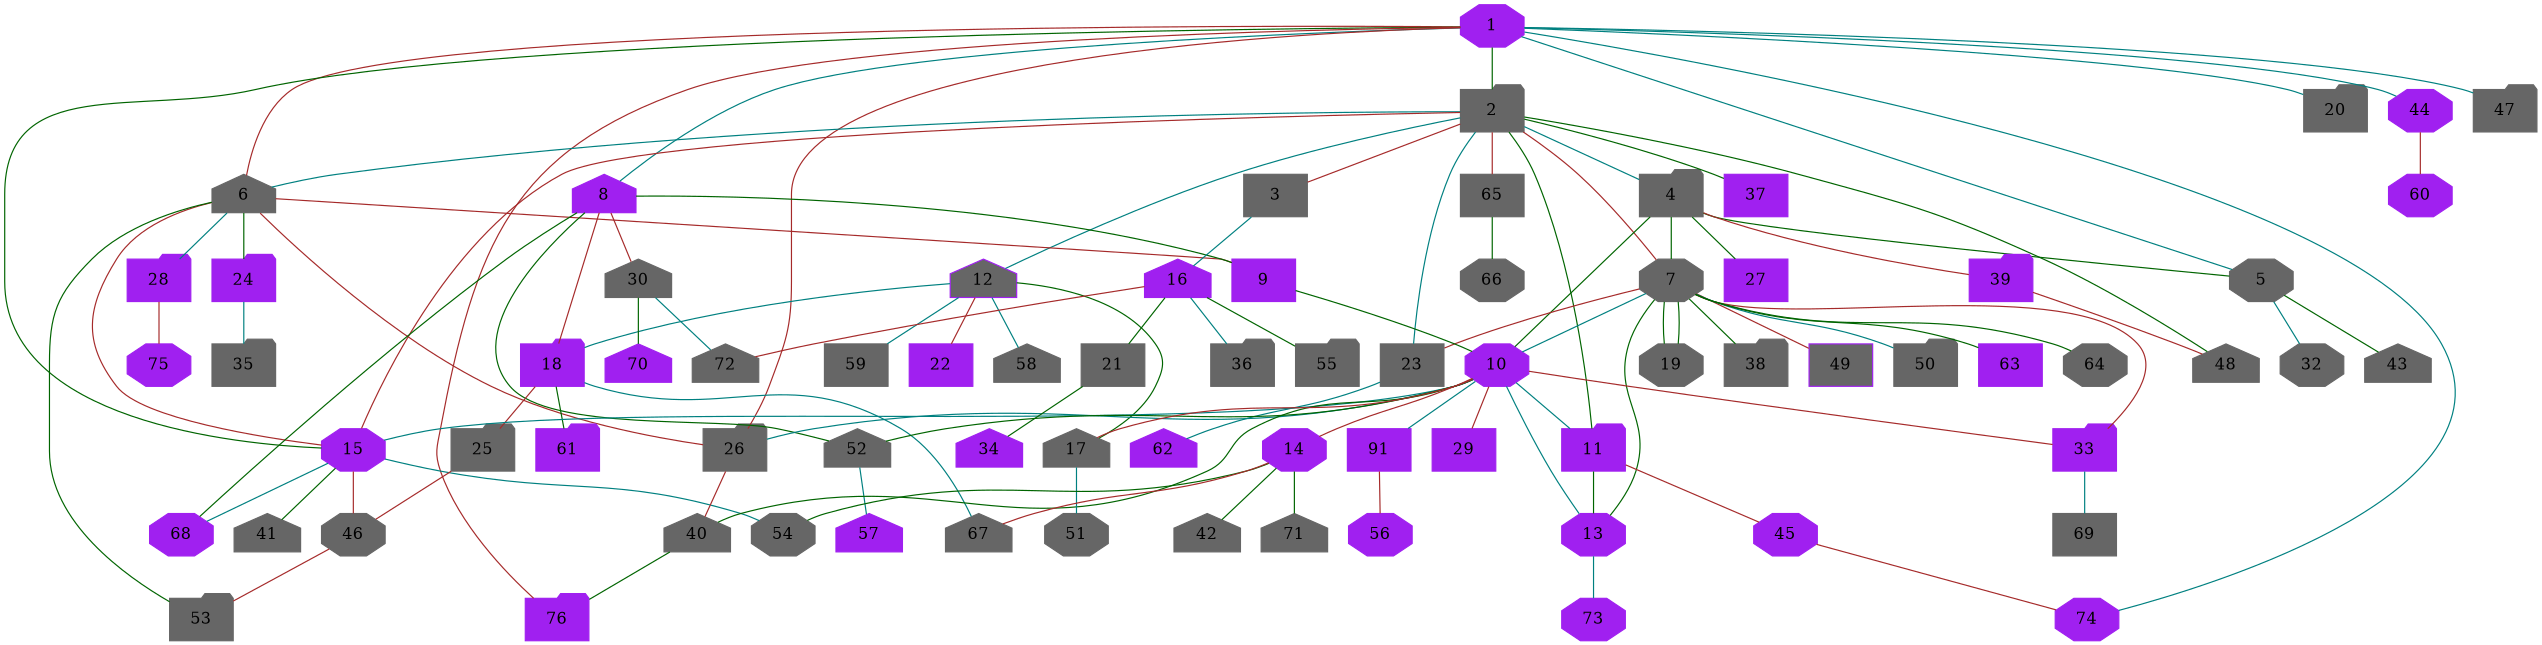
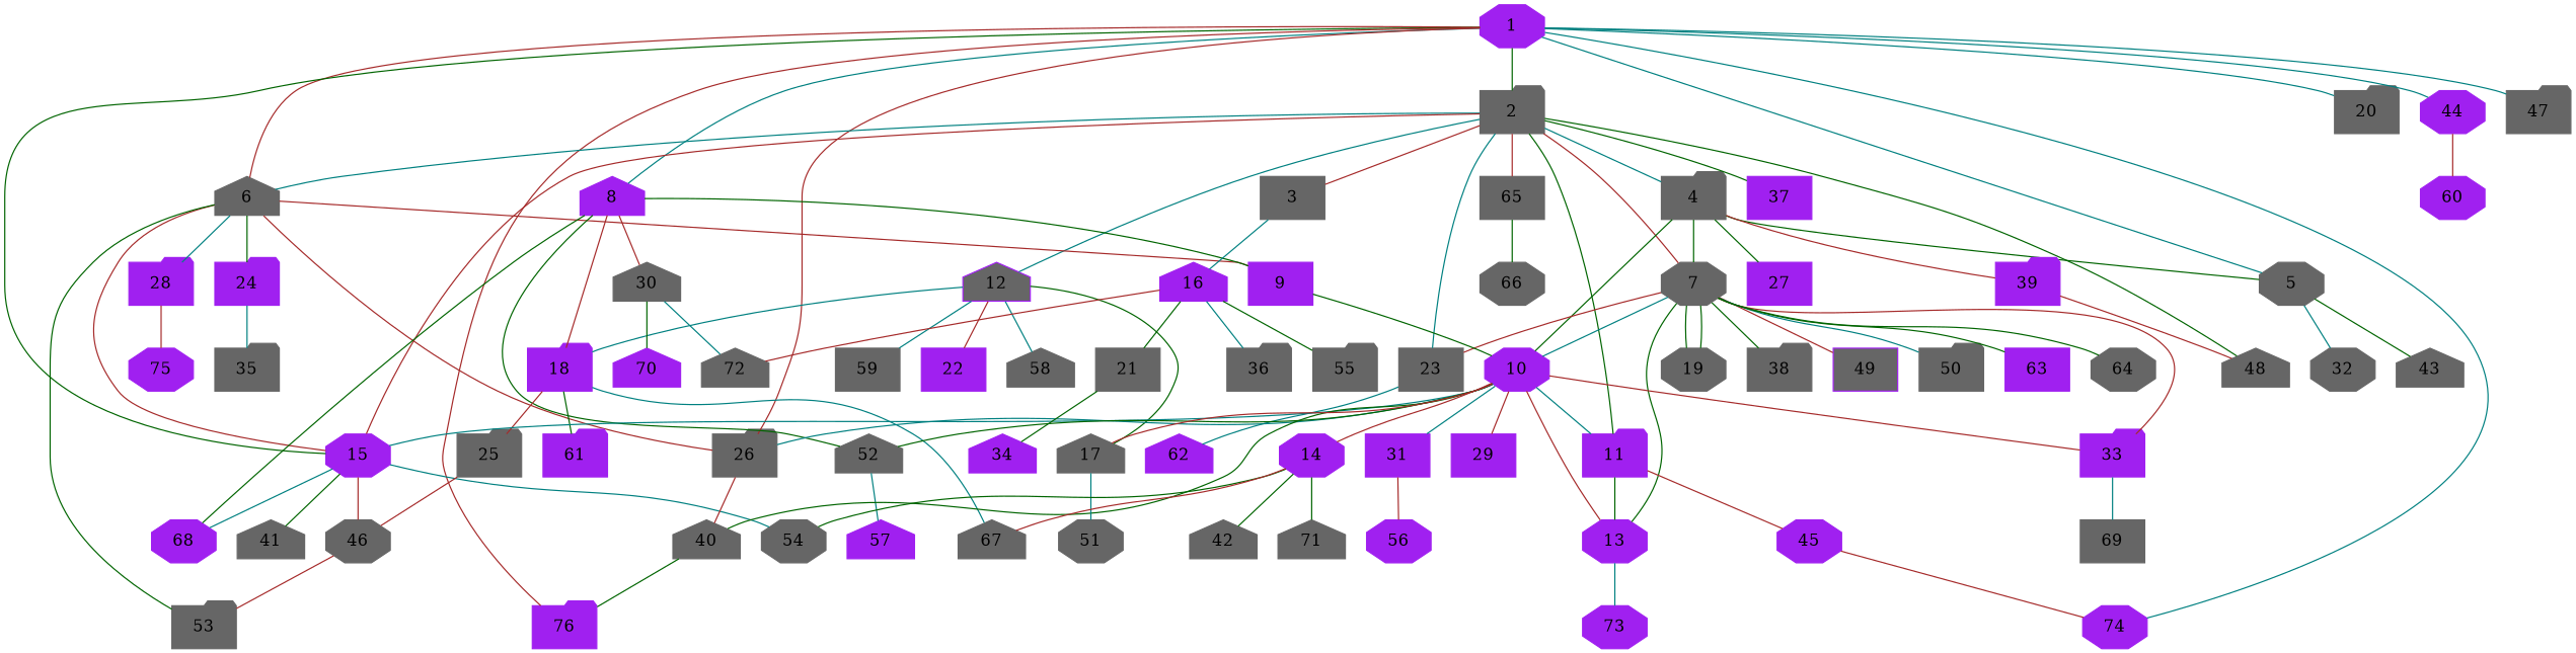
  graph {
    node [color=gray40 shape=octagon style=filled]
    edge [color=darkgreen]
    1 [color=purple]
    2 [shape=folder]
    5
    6 [shape=house]
    8 [color=purple shape=house]
    15 [color=purple]
    20 [shape=folder]
    26 [shape=folder]
    44 [color=purple]
    47 [shape=folder]
    74 [color=purple]
    76 [color=purple shape=folder]
    3 [shape=box]
    4 [shape=folder]
    7
    11 [color=purple shape=folder]
    12 [color=purple fillcolor=gray40 shape=house]
    23 [shape=box]
    37 [color=purple shape=box]
    48 [shape=house]
    65 [shape=box]
    32
    43 [shape=house]
    9 [color=purple shape=box]
    24 [color=purple shape=folder]
    28 [color=purple shape=folder]
    53 [shape=folder]
    18 [color=purple shape=folder]
    30 [shape=house]
    52 [shape=house]
    68 [color=purple]
    54
    41 [shape=house]
    46
    40 [shape=house]
    60 [color=purple]
    16 [color=purple shape=house]
    10 [color=purple]
    27 [color=purple shape=box]
    39 [color=purple shape=folder]
    13 [color=purple]
    19
    33 [color=purple shape=folder]
    38 [shape=folder]
    49 [color=purple fillcolor=gray40 shape=box]
    50 [shape=folder]
    63 [color=purple shape=box]
    64
    45 [color=purple]
    17 [shape=house]
    22 [color=purple shape=box]
    58 [shape=house]
    59 [shape=box]
    62 [color=purple shape=house]
    66
    21 [shape=box]
    36 [shape=folder]
    55 [shape=folder]
    72 [shape=house]
    14 [color=purple]
    29 [color=purple shape=box]
-   31 [color=purple shape=box label=91]
+   31 [color=purple shape=box]
    35 [shape=folder]
    75 [color=purple]
    73 [color=purple]
    69 [shape=box]
    67 [shape=house]
    25 [shape=folder]
    61 [color=purple shape=folder]
    70 [color=purple shape=house]
    57 [color=purple shape=house]
    42 [shape=house]
    71 [shape=house]
    51
    56 [color=purple]
    34 [color=purple shape=house]
    1 -- 2
    1 -- 5 [color=teal]
    1 -- 6 [color=brown]
    1 -- 8 [color=teal]
    1 -- 15
    1 -- 20 [color=teal]
    1 -- 26 [color=brown]
    1 -- 44 [color=teal]
    1 -- 47 [color=teal]
    1 -- 74 [color=teal]
    1 -- 76 [color=brown]
    2 -- 6 [color=teal]
    2 -- 15 [color=brown]
    2 -- 3 [color=brown]
    2 -- 4 [color=teal]
    2 -- 7 [color=brown]
    2 -- 11
    2 -- 12 [color=teal]
    2 -- 23 [color=teal]
    2 -- 37
    2 -- 48
    2 -- 65 [color=brown]
    5 -- 32 [color=teal]
    5 -- 43
    6 -- 15 [color=brown]
    6 -- 26 [color=brown]
    6 -- 9 [color=brown]
    6 -- 24
    6 -- 28 [color=teal]
    6 -- 53
    8 -- 9
    8 -- 18 [color=brown]
    8 -- 30 [color=brown]
    8 -- 52
    8 -- 68
    15 -- 68 [color=teal]
    15 -- 54 [color=teal]
    15 -- 41
    15 -- 46 [color=brown]
    26 -- 40 [color=brown]
    44 -- 60 [color=brown]
    3 -- 16 [color=teal]
    4 -- 5
    4 -- 7
    4 -- 10
    4 -- 27
    4 -- 39 [color=brown]
    7 -- 23 [color=brown]
    7 -- 10 [color=teal]
    7 -- 13
    7 -- 19
    7 -- 19
    7 -- 33 [color=brown]
    7 -- 38
    7 -- 49 [color=brown]
    7 -- 50 [color=teal]
    7 -- 63
    7 -- 64
    11 -- 13
    11 -- 45 [color=brown]
    12 -- 18 [color=teal]
    12 -- 17
    12 -- 22 [color=brown]
    12 -- 58 [color=teal]
    12 -- 59 [color=teal]
    23 -- 62 [color=teal]
    65 -- 66
    9 -- 10
    24 -- 35 [color=teal]
    28 -- 75 [color=brown]
    18 -- 67 [color=teal]
    18 -- 25 [color=brown]
    18 -- 61
    30 -- 72 [color=teal]
    30 -- 70
    52 -- 57 [color=teal]
    46 -- 53 [color=brown]
    40 -- 76
    16 -- 21
    16 -- 36 [color=teal]
    16 -- 55
    16 -- 72 [color=brown]
    10 -- 15 [color=teal]
    10 -- 26 [color=teal]
    10 -- 11 [color=teal]
    10 -- 52
    10 -- 40
-   10 -- 13 [color=teal]
+   10 -- 13 [color=brown]
    10 -- 33 [color=brown]
    10 -- 17 [color=brown]
    10 -- 14 [color=brown]
    10 -- 29 [color=brown]
    10 -- 31 [color=teal]
    39 -- 48 [color=brown]
    13 -- 73 [color=teal]
    33 -- 69 [color=teal]
    45 -- 74 [color=brown]
    17 -- 51 [color=teal]
    21 -- 34
    14 -- 54
    14 -- 67 [color=brown]
    14 -- 42
    14 -- 71
    31 -- 56 [color=brown]
    25 -- 46 [color=brown]
  }
